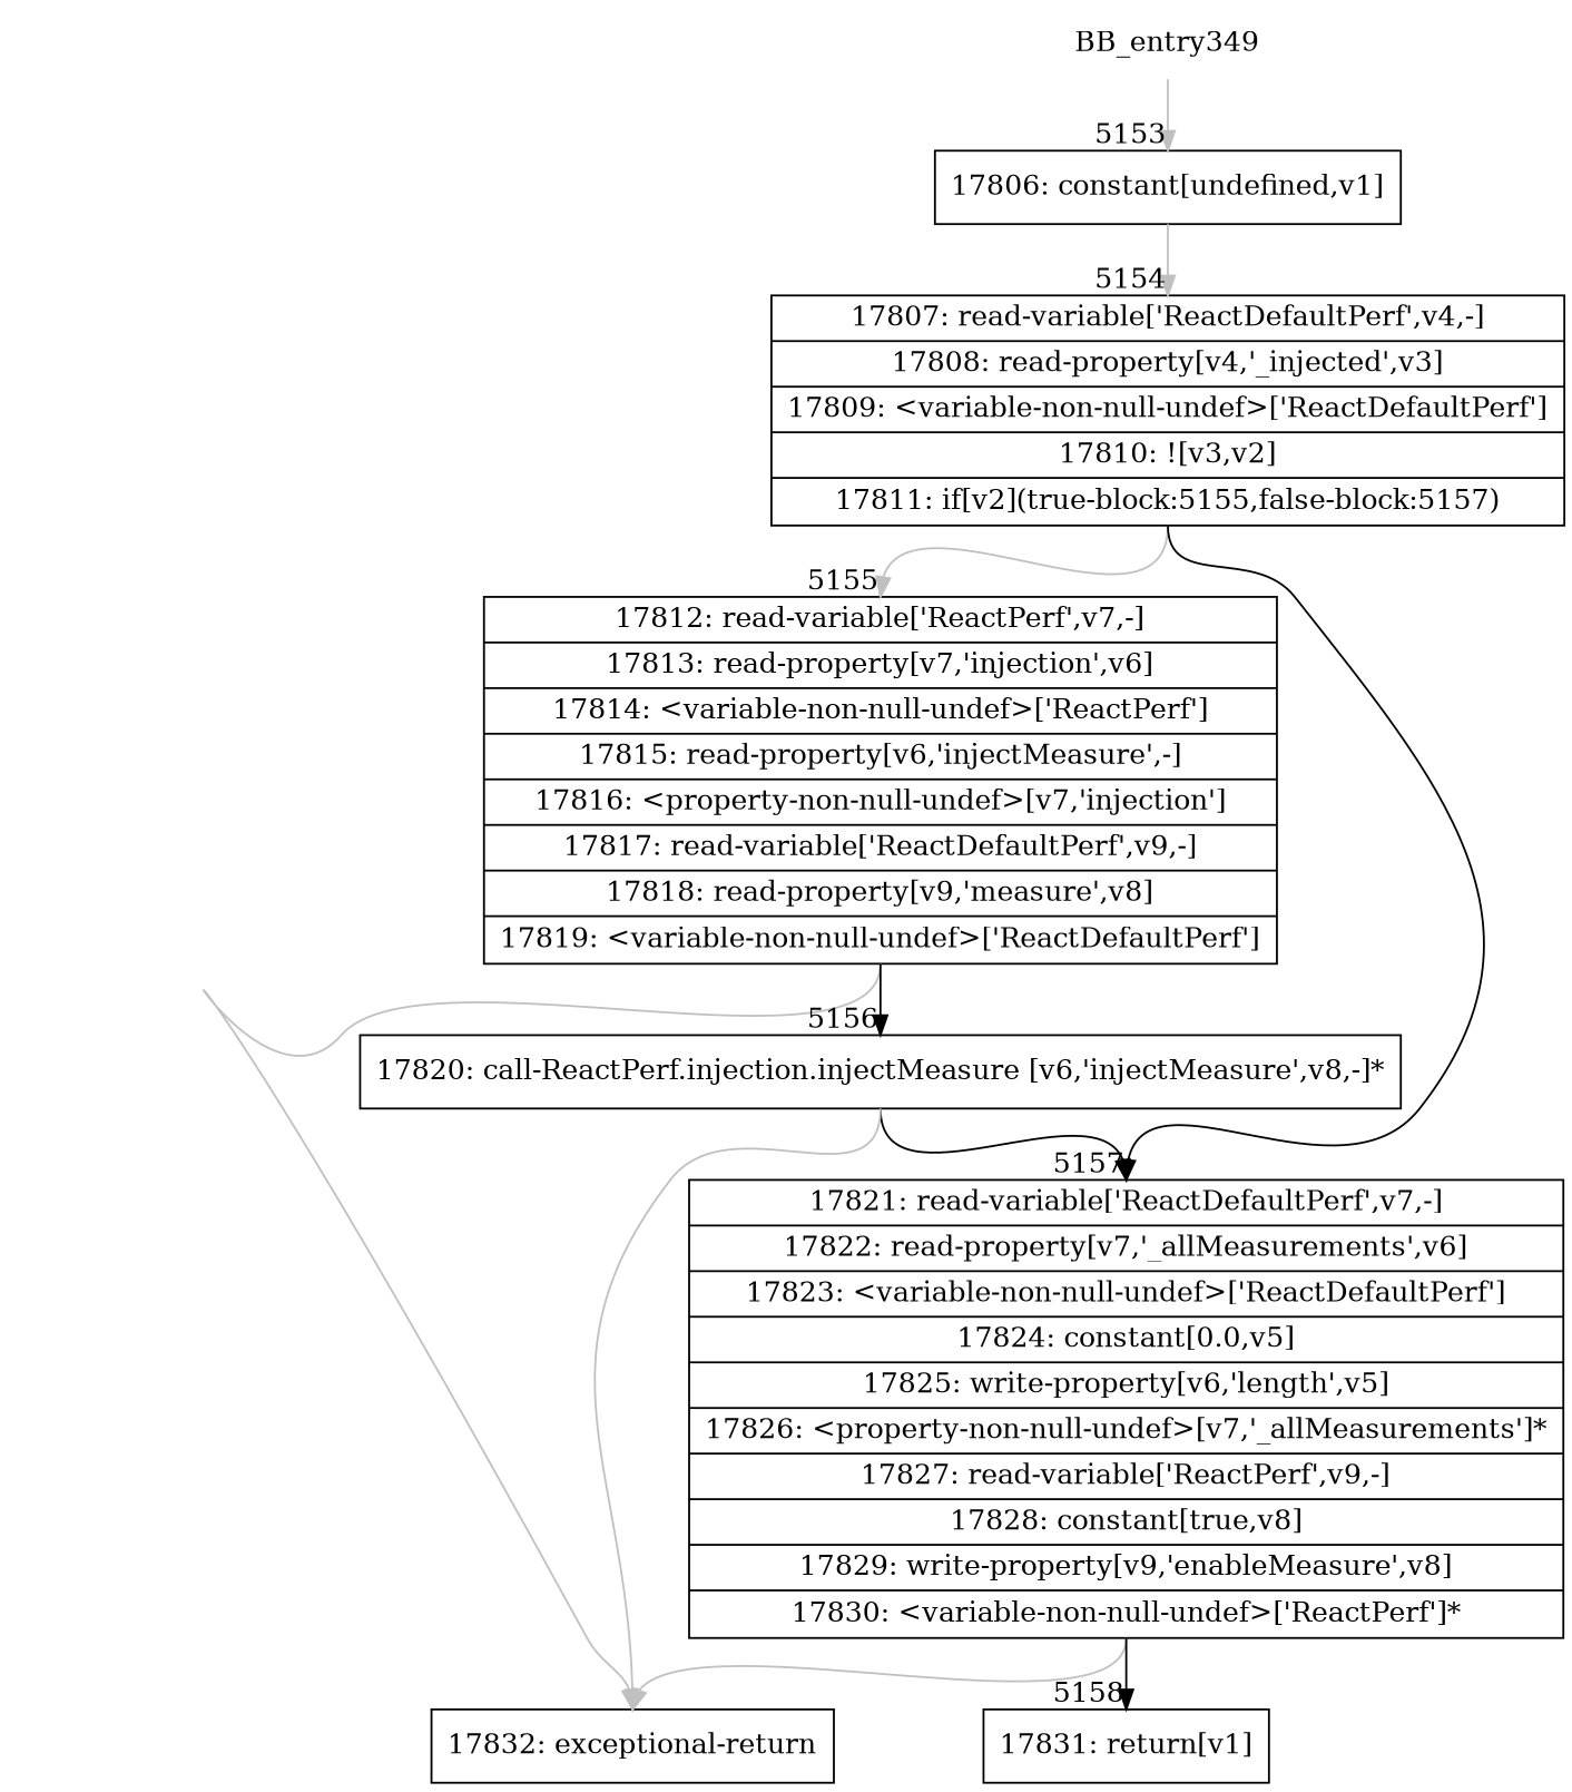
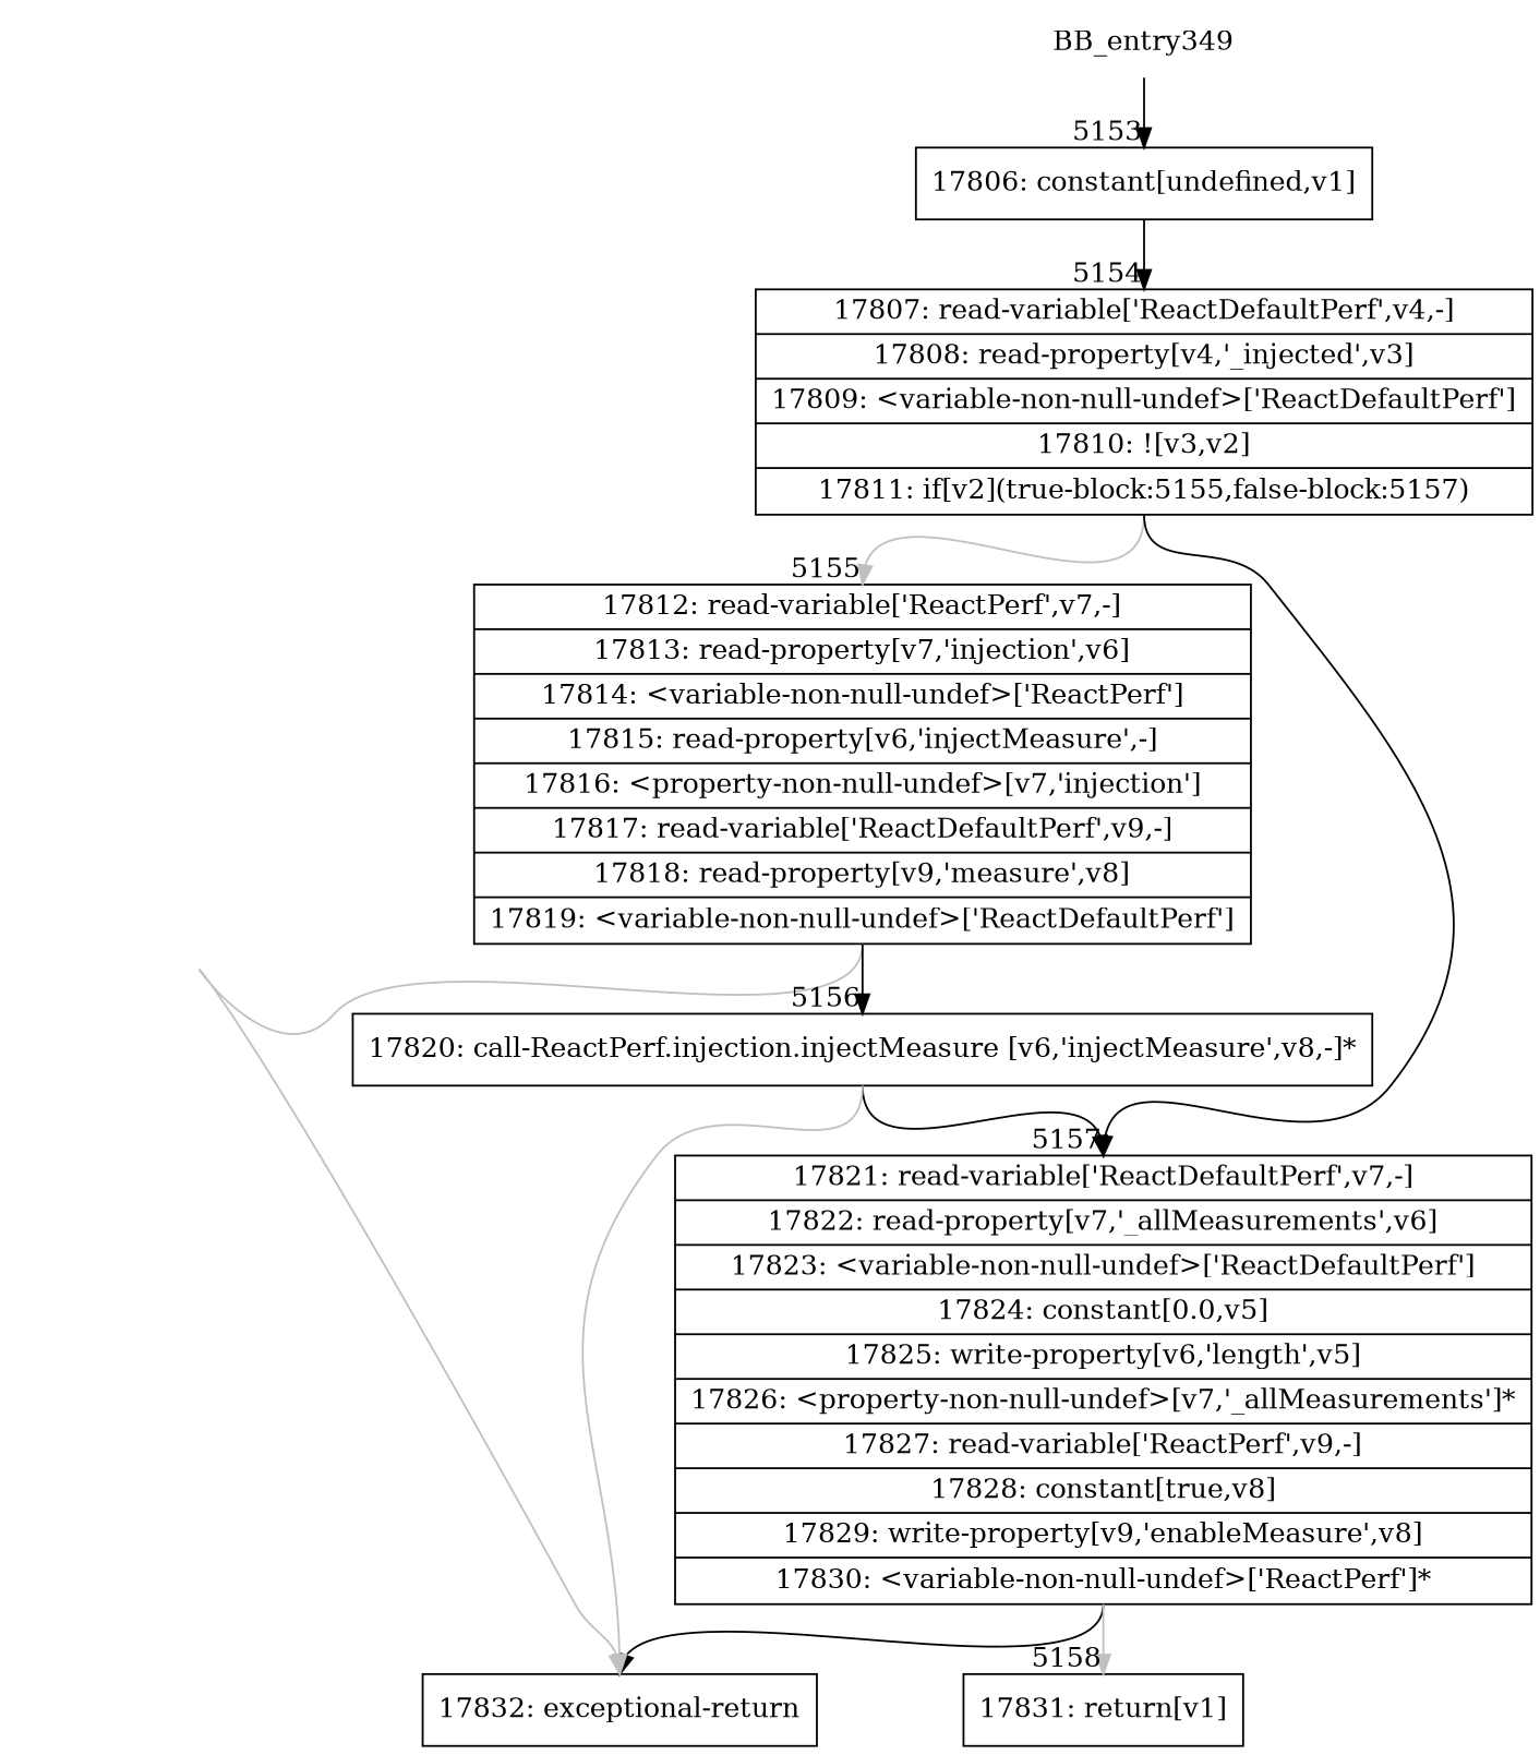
  digraph {
    rankdir=TD
    node [shape=record]
    edge [headport=n tailport=s]
    n1 [label=BB_entry349 shape=none]
    n2 [label="{17806: constant[undefined,v1]}"]
    n3 [label="{17807: read-variable['ReactDefaultPerf',v4,-]|17808: read-property[v4,'_injected',v3]|17809: \<variable-non-null-undef\>['ReactDefaultPerf']|17810: ![v3,v2]|17811: if[v2](true-block:5155,false-block:5157)}"]
    n4 [label="{17812: read-variable['ReactPerf',v7,-]|17813: read-property[v7,'injection',v6]|17814: \<variable-non-null-undef\>['ReactPerf']|17815: read-property[v6,'injectMeasure',-]|17816: \<property-non-null-undef\>[v7,'injection']|17817: read-variable['ReactDefaultPerf',v9,-]|17818: read-property[v9,'measure',v8]|17819: \<variable-non-null-undef\>['ReactDefaultPerf']}"]
    n5 [label="{17821: read-variable['ReactDefaultPerf',v7,-]|17822: read-property[v7,'_allMeasurements',v6]|17823: \<variable-non-null-undef\>['ReactDefaultPerf']|17824: constant[0.0,v5]|17825: write-property[v6,'length',v5]|17826: \<property-non-null-undef\>[v7,'_allMeasurements']*|17827: read-variable['ReactPerf',v9,-]|17828: constant[true,v8]|17829: write-property[v9,'enableMeasure',v8]|17830: \<variable-non-null-undef\>['ReactPerf']*}"]
    n6 [label="{17832: exceptional-return}"]
    n7 [label="{17820: call-ReactPerf.injection.injectMeasure [v6,'injectMeasure',v8,-]*}"]
    n8 [label="{17831: return[v1]}"]
-   n1 -> n2 [headlabel="    5153" color=gray]
-   n2 -> n3 [headlabel="      5154" color=gray]
+   n1 -> n2 [headlabel="    5153"]
+   n2 -> n3 [headlabel="      5154"]
    n3 -> n4 [color=gray headlabel="      5155"]
    n3 -> n5 [headlabel="      5157"]
    n4 -> n6 [color=gray]
    n4 -> n7 [headlabel="      5156"]
-   n5 -> n6 [color=gray]
-   n5 -> n8 [headlabel="      5158"]
+   n5 -> n6 [color=black]
+   n5 -> n8 [headlabel="      5158" color=gray]
    n7 -> n5
    n7 -> n6 [color=gray]
  }
